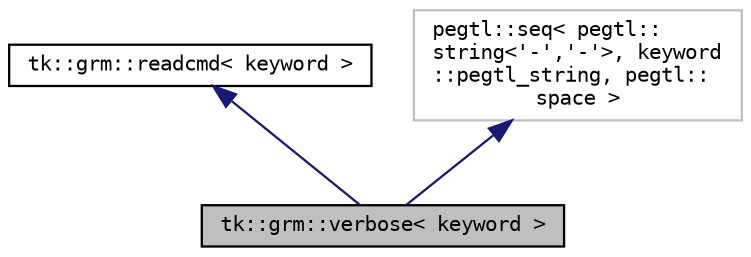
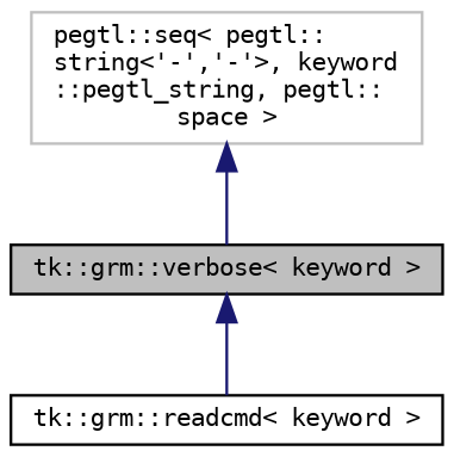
  digraph {
    fontname="DejaVu Sans Mono"
    node [color=black fontname="DejaVu Sans Mono" fontsize=9 shape=record]
    edge [color=midnightblue dir=back fontname="DejaVu Sans Mono" fontsize=9 labelfontname="sans-serif" labelfontsize=9 style=solid]
    n1 [fillcolor=grey75 fontcolor=black height=0.2 label="tk::grm::verbose\< keyword \>" style=filled width=0.4]
    n2 [height=0.2 label="tk::grm::readcmd\< keyword \>" width=0.4]
    n3 [color=grey75 height=0.2 label="pegtl::seq\< pegtl::\lstring\<'-','-'\>, keyword\l::pegtl_string, pegtl::\lspace \>" width=0.4]
-   n2 -> n1
+   n1 -> n2
    n3 -> n1
  }
